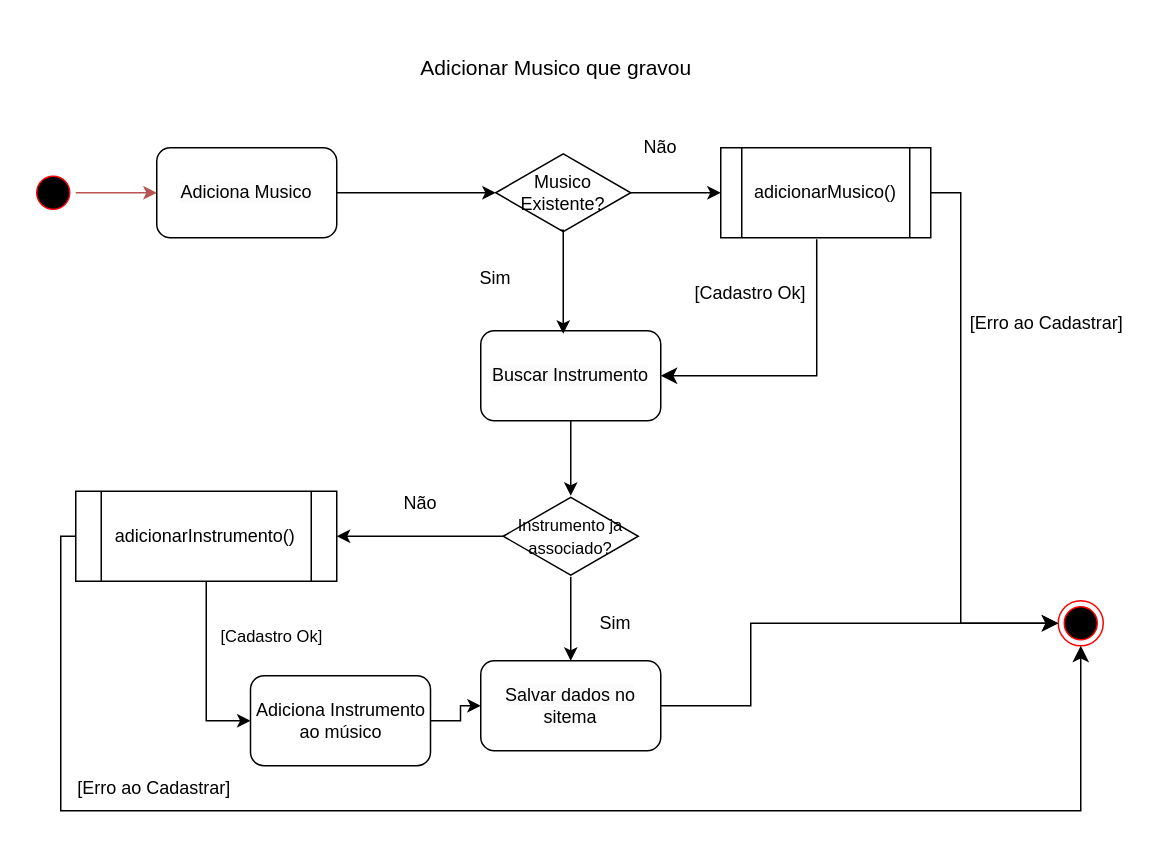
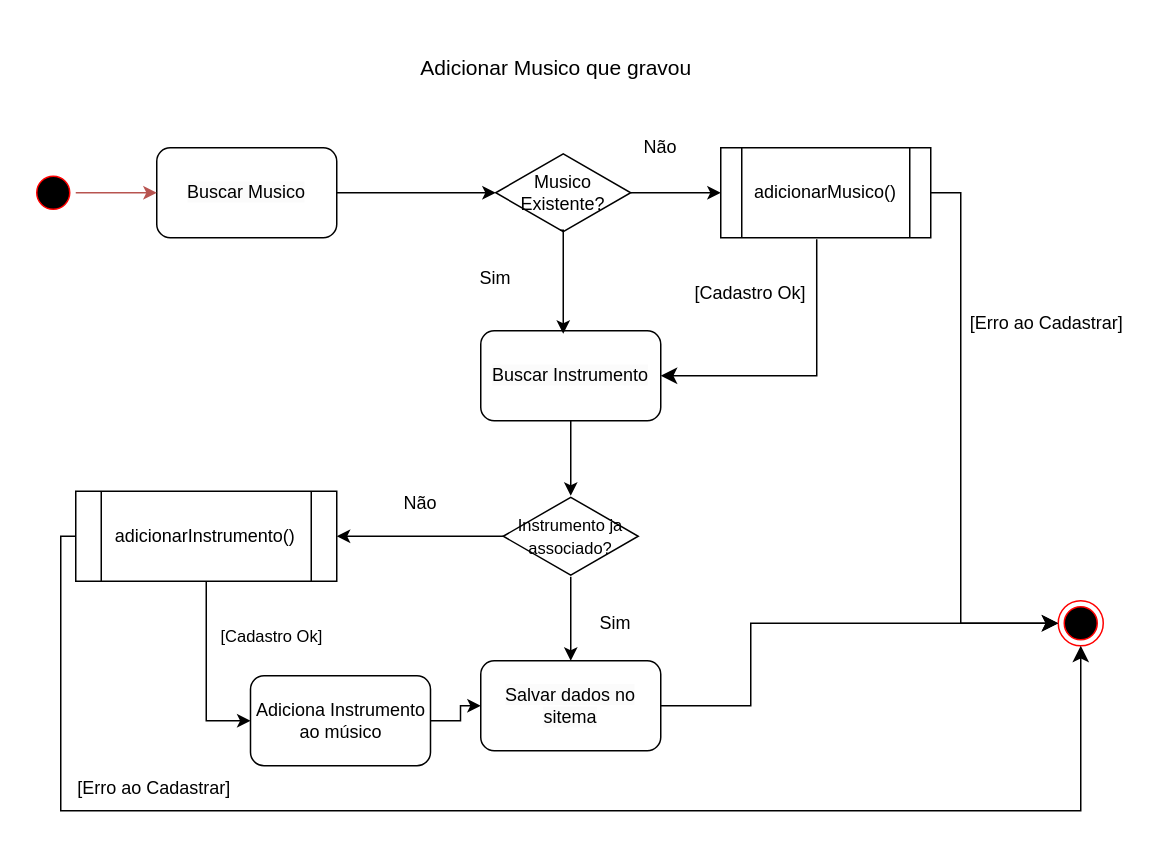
  <mxCell id="0" />
  <mxCell id="1" parent="0" />
  <mxCell id="2" value="" style="edgeStyle=orthogonalEdgeStyle;rounded=0;orthogonalLoop=1;jettySize=auto;html=1;entryX=0;entryY=0.5;entryDx=0;entryDy=0;" parent="1" source="3" target="14" edge="1"><mxGeometry relative="1" as="geometry"><mxPoint x="480" y="160" as="targetPoint" /></mxGeometry></mxCell>
  <mxCell id="3" value="Musico Existente?" style="html=1;whiteSpace=wrap;aspect=fixed;shape=isoRectangle;" parent="1" vertex="1"><mxGeometry x="330" y="101" width="90" height="54" as="geometry" /></mxCell>
  <mxCell id="4" value="" style="endArrow=classic;html=1;rounded=0;exitX=1;exitY=0.5;exitDx=0;exitDy=0;" parent="1" source="8" target="3" edge="1"><mxGeometry width="50" height="50" relative="1" as="geometry"><mxPoint x="340" y="125" as="sourcePoint" /><mxPoint x="230" y="135" as="targetPoint" /></mxGeometry></mxCell>
  <mxCell id="5" value="" style="edgeStyle=orthogonalEdgeStyle;rounded=0;orthogonalLoop=1;jettySize=auto;html=1;" parent="1" source="6" target="17" edge="1"><mxGeometry relative="1" as="geometry" /></mxCell>
  <mxCell id="6" value="&lt;span style=&quot;color: rgb(0, 0, 0); font-family: Helvetica; font-size: 12px; font-style: normal; font-variant-ligatures: normal; font-variant-caps: normal; font-weight: 400; letter-spacing: normal; orphans: 2; text-align: center; text-indent: 0px; text-transform: none; widows: 2; word-spacing: 0px; -webkit-text-stroke-width: 0px; background-color: rgb(251, 251, 251); text-decoration-thickness: initial; text-decoration-style: initial; text-decoration-color: initial; float: none; display: inline !important;&quot;&gt;Buscar Instrumento&lt;/span&gt;" style="rounded=1;whiteSpace=wrap;html=1;" parent="1" vertex="1"><mxGeometry x="320" y="220" width="120" height="60" as="geometry" /></mxCell>
  <mxCell id="7" value="" style="ellipse;html=1;shape=endState;fillColor=#000000;strokeColor=#ff0000;" parent="1" vertex="1"><mxGeometry x="705" y="400" width="30" height="30" as="geometry" /></mxCell>
- <mxCell id="8" value="&lt;span style=&quot;color: rgb(0, 0, 0); font-family: Helvetica; font-size: 12px; font-style: normal; font-variant-ligatures: normal; font-variant-caps: normal; font-weight: 400; letter-spacing: normal; orphans: 2; text-align: center; text-indent: 0px; text-transform: none; widows: 2; word-spacing: 0px; -webkit-text-stroke-width: 0px; background-color: rgb(251, 251, 251); text-decoration-thickness: initial; text-decoration-style: initial; text-decoration-color: initial; float: none; display: inline !important;&quot;&gt;Adiciona Musico&lt;/span&gt;" style="rounded=1;whiteSpace=wrap;html=1;" parent="1" vertex="1"><mxGeometry x="104" y="98" width="120" height="60" as="geometry" /></mxCell>
+ <mxCell id="8" value="&lt;span style=&quot;color: rgb(0, 0, 0); font-family: Helvetica; font-size: 12px; font-style: normal; font-variant-ligatures: normal; font-variant-caps: normal; font-weight: 400; letter-spacing: normal; orphans: 2; text-align: center; text-indent: 0px; text-transform: none; widows: 2; word-spacing: 0px; -webkit-text-stroke-width: 0px; background-color: rgb(251, 251, 251); text-decoration-thickness: initial; text-decoration-style: initial; text-decoration-color: initial; float: none; display: inline !important;&quot;&gt;Buscar Musico&lt;/span&gt;" style="rounded=1;whiteSpace=wrap;html=1;" parent="1" vertex="1"><mxGeometry x="104" y="98" width="120" height="60" as="geometry" /></mxCell>
  <mxCell id="9" value="" style="edgeStyle=orthogonalEdgeStyle;rounded=0;orthogonalLoop=1;jettySize=auto;html=1;exitX=1;exitY=0.5;exitDx=0;exitDy=0;fillColor=#f8cecc;strokeColor=#b85450;" parent="1" source="10" target="8" edge="1"><mxGeometry relative="1" as="geometry"><Array as="points"><mxPoint x="70" y="128" /><mxPoint x="70" y="128" /></Array></mxGeometry></mxCell>
  <mxCell id="10" value="" style="ellipse;html=1;shape=startState;fillColor=#000000;strokeColor=#ff0000;" parent="1" vertex="1"><mxGeometry x="20" y="113" width="30" height="30" as="geometry" /></mxCell>
  <mxCell id="11" value="" style="edgeStyle=elbowEdgeStyle;elbow=horizontal;endArrow=classic;html=1;curved=0;rounded=0;endSize=8;startSize=8;entryX=0;entryY=0.5;entryDx=0;entryDy=0;exitX=1;exitY=0.5;exitDx=0;exitDy=0;" parent="1" source="23" target="7" edge="1"><mxGeometry width="50" height="50" relative="1" as="geometry"><mxPoint x="680" y="-150" as="sourcePoint" /><mxPoint x="734" y="-34" as="targetPoint" /><Array as="points"><mxPoint x="500" y="460" /></Array></mxGeometry></mxCell>
  <mxCell id="12" value="Sim" style="text;html=1;strokeColor=none;fillColor=none;align=center;verticalAlign=middle;whiteSpace=wrap;rounded=0;" parent="1" vertex="1"><mxGeometry x="300" y="170" width="60" height="30" as="geometry" /></mxCell>
  <mxCell id="13" value="Não" style="text;html=1;strokeColor=none;fillColor=none;align=center;verticalAlign=middle;whiteSpace=wrap;rounded=0;" parent="1" vertex="1"><mxGeometry x="410" y="83" width="60" height="30" as="geometry" /></mxCell>
  <mxCell id="14" value="adicionarMusico()" style="shape=process;whiteSpace=wrap;html=1;backgroundOutline=1;" parent="1" vertex="1"><mxGeometry x="480" y="98" width="140" height="60" as="geometry" /></mxCell>
  <mxCell id="15" value="" style="edgeStyle=orthogonalEdgeStyle;rounded=0;orthogonalLoop=1;jettySize=auto;html=1;" parent="1" source="17" target="21" edge="1"><mxGeometry relative="1" as="geometry" /></mxCell>
  <mxCell id="16" value="" style="edgeStyle=orthogonalEdgeStyle;rounded=0;orthogonalLoop=1;jettySize=auto;html=1;" parent="1" source="17" target="23" edge="1"><mxGeometry relative="1" as="geometry" /></mxCell>
  <mxCell id="17" value="&lt;font style=&quot;font-size: 11px;&quot;&gt;Instrumento ja associado?&lt;/font&gt;" style="html=1;whiteSpace=wrap;aspect=fixed;shape=isoRectangle;" parent="1" vertex="1"><mxGeometry x="335" y="330" width="90" height="54" as="geometry" /></mxCell>
  <mxCell id="18" value="" style="edgeStyle=orthogonalEdgeStyle;rounded=0;orthogonalLoop=1;jettySize=auto;html=1;exitX=0.478;exitY=0.963;exitDx=0;exitDy=0;exitPerimeter=0;" parent="1" source="3" edge="1"><mxGeometry relative="1" as="geometry"><mxPoint x="430" y="138" as="sourcePoint" /><mxPoint x="375" y="222" as="targetPoint" /><Array as="points"><mxPoint x="375" y="153" /><mxPoint x="375" y="222" /></Array></mxGeometry></mxCell>
  <mxCell id="19" value="" style="edgeStyle=elbowEdgeStyle;elbow=horizontal;endArrow=classic;html=1;curved=0;rounded=0;endSize=8;startSize=8;exitX=0.457;exitY=1.017;exitDx=0;exitDy=0;exitPerimeter=0;" parent="1" source="14" edge="1"><mxGeometry width="50" height="50" relative="1" as="geometry"><mxPoint x="714" y="110" as="sourcePoint" /><mxPoint x="440" y="250" as="targetPoint" /><Array as="points"><mxPoint x="544" y="240" /></Array></mxGeometry></mxCell>
  <mxCell id="20" style="edgeStyle=orthogonalEdgeStyle;rounded=0;orthogonalLoop=1;jettySize=auto;html=1;exitX=0.5;exitY=1;exitDx=0;exitDy=0;entryX=0;entryY=0.5;entryDx=0;entryDy=0;" parent="1" source="21" target="31" edge="1"><mxGeometry relative="1" as="geometry"><mxPoint x="137" y="490" as="targetPoint" /></mxGeometry></mxCell>
  <mxCell id="21" value="adicionarInstrumento()" style="shape=process;whiteSpace=wrap;html=1;backgroundOutline=1;" parent="1" vertex="1"><mxGeometry x="50" y="327" width="174" height="60" as="geometry" /></mxCell>
  <mxCell id="22" value="Não" style="text;html=1;strokeColor=none;fillColor=none;align=center;verticalAlign=middle;whiteSpace=wrap;rounded=0;" parent="1" vertex="1"><mxGeometry x="250" y="320" width="60" height="30" as="geometry" /></mxCell>
  <mxCell id="23" value="&lt;span style=&quot;color: rgb(0, 0, 0); font-family: Helvetica; font-size: 12px; font-style: normal; font-variant-ligatures: normal; font-variant-caps: normal; font-weight: 400; letter-spacing: normal; orphans: 2; text-align: center; text-indent: 0px; text-transform: none; widows: 2; word-spacing: 0px; -webkit-text-stroke-width: 0px; background-color: rgb(251, 251, 251); text-decoration-thickness: initial; text-decoration-style: initial; text-decoration-color: initial; float: none; display: inline !important;&quot;&gt;Salvar dados no sitema&lt;/span&gt;" style="rounded=1;whiteSpace=wrap;html=1;" parent="1" vertex="1"><mxGeometry x="320" y="440" width="120" height="60" as="geometry" /></mxCell>
  <mxCell id="24" value="Sim" style="text;html=1;strokeColor=none;fillColor=none;align=center;verticalAlign=middle;whiteSpace=wrap;rounded=0;" parent="1" vertex="1"><mxGeometry x="380" y="400" width="60" height="30" as="geometry" /></mxCell>
  <mxCell id="25" value="" style="edgeStyle=elbowEdgeStyle;elbow=horizontal;endArrow=classic;html=1;curved=0;rounded=0;endSize=8;startSize=8;exitX=1;exitY=0.5;exitDx=0;exitDy=0;entryX=0;entryY=0.5;entryDx=0;entryDy=0;" parent="1" source="14" target="7" edge="1"><mxGeometry width="50" height="50" relative="1" as="geometry"><mxPoint x="554" y="169" as="sourcePoint" /><mxPoint x="450" y="260" as="targetPoint" /><Array as="points"><mxPoint x="640" y="290" /></Array></mxGeometry></mxCell>
  <mxCell id="26" value="[Erro ao Cadastrar]" style="text;html=1;strokeColor=none;fillColor=none;align=center;verticalAlign=middle;whiteSpace=wrap;rounded=0;" parent="1" vertex="1"><mxGeometry x="645" y="200" width="105" height="30" as="geometry" /></mxCell>
  <mxCell id="27" value="[Cadastro Ok]" style="text;html=1;strokeColor=none;fillColor=none;align=center;verticalAlign=middle;whiteSpace=wrap;rounded=0;" parent="1" vertex="1"><mxGeometry x="460" y="180" width="80" height="30" as="geometry" /></mxCell>
  <mxCell id="28" value="" style="edgeStyle=orthogonalEdgeStyle;elbow=horizontal;endArrow=classic;html=1;rounded=0;endSize=8;startSize=8;exitX=0;exitY=0.5;exitDx=0;exitDy=0;entryX=0.5;entryY=1;entryDx=0;entryDy=0;" parent="1" source="21" target="7" edge="1"><mxGeometry width="50" height="50" relative="1" as="geometry"><mxPoint x="630" y="138" as="sourcePoint" /><mxPoint x="750" y="550" as="targetPoint" /><Array as="points"><mxPoint x="40" y="357" /><mxPoint x="40" y="540" /><mxPoint x="720" y="540" /></Array></mxGeometry></mxCell>
  <mxCell id="29" value="[Erro ao Cadastrar]" style="text;html=1;strokeColor=none;fillColor=none;align=center;verticalAlign=middle;whiteSpace=wrap;rounded=0;" parent="1" vertex="1"><mxGeometry x="50" y="510" width="105" height="30" as="geometry" /></mxCell>
  <mxCell id="30" value="" style="edgeStyle=orthogonalEdgeStyle;rounded=0;orthogonalLoop=1;jettySize=auto;html=1;" parent="1" source="31" target="23" edge="1"><mxGeometry relative="1" as="geometry" /></mxCell>
  <mxCell id="31" value="Adiciona Instrumento&lt;br&gt;ao músico" style="rounded=1;whiteSpace=wrap;html=1;" parent="1" vertex="1"><mxGeometry x="166.5" y="450" width="120" height="60" as="geometry" /></mxCell>
  <mxCell id="32" value="&lt;span style=&quot;color: rgb(0, 0, 0); font-family: Helvetica; font-size: 11px; font-style: normal; font-variant-ligatures: normal; font-variant-caps: normal; font-weight: 400; letter-spacing: normal; orphans: 2; text-align: center; text-indent: 0px; text-transform: none; widows: 2; word-spacing: 0px; -webkit-text-stroke-width: 0px; background-color: rgb(255, 255, 255); text-decoration-thickness: initial; text-decoration-style: initial; text-decoration-color: initial; float: none; display: inline !important;&quot;&gt;[Cadastro Ok]&lt;/span&gt;" style="text;whiteSpace=wrap;html=1;" parent="1" vertex="1"><mxGeometry x="145" y="410" width="100" height="40" as="geometry" /></mxCell>
  <mxCell id="33" value="&lt;font style=&quot;font-size: 14px;&quot;&gt;Adicionar Musico que gravou&lt;/font&gt;" style="text;html=1;align=center;verticalAlign=middle;resizable=0;points=[];autosize=1;strokeColor=none;fillColor=#FFFFFF;" parent="1" vertex="1"><mxGeometry x="270" y="20" width="200" height="50" as="geometry" /></mxCell>
